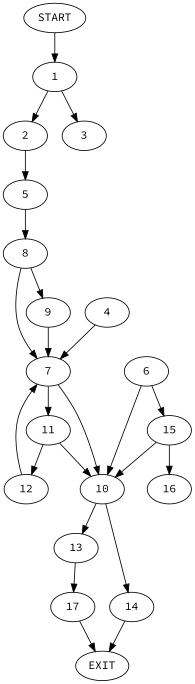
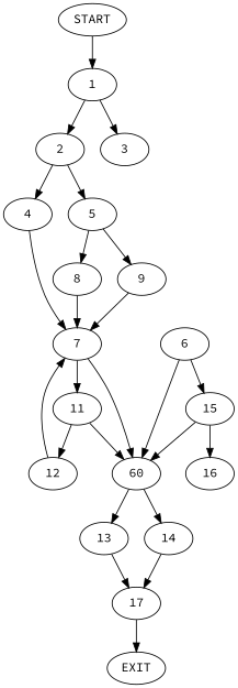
  digraph {
    fontname="Source Code Pro"
    node [fontname="Source Code Pro"]
    edge [fontname="Source Code Pro"]
    n1 [label=START]
    1
    2
    3
    n5 [label=EXIT]
    4
    5
    7
    8
    9
    6
-   10
+   10 [label=60]
    15
    11
    13
    14
    16
    12
    17
    n1 -> 1
    1 -> 2
    1 -> 3
+   2 -> 4
    2 -> 5
    4 -> 7
    5 -> 8
-   8 -> 9
+   5 -> 9
    7 -> 10
    7 -> 11
    8 -> 7
    9 -> 7
    6 -> 10
    6 -> 15
    10 -> 13
    10 -> 14
    15 -> 10
    15 -> 16
    11 -> 10
    11 -> 12
    13 -> 17
-   14 -> n5
+   14 -> 17
    12 -> 7
    17 -> n5
  }
